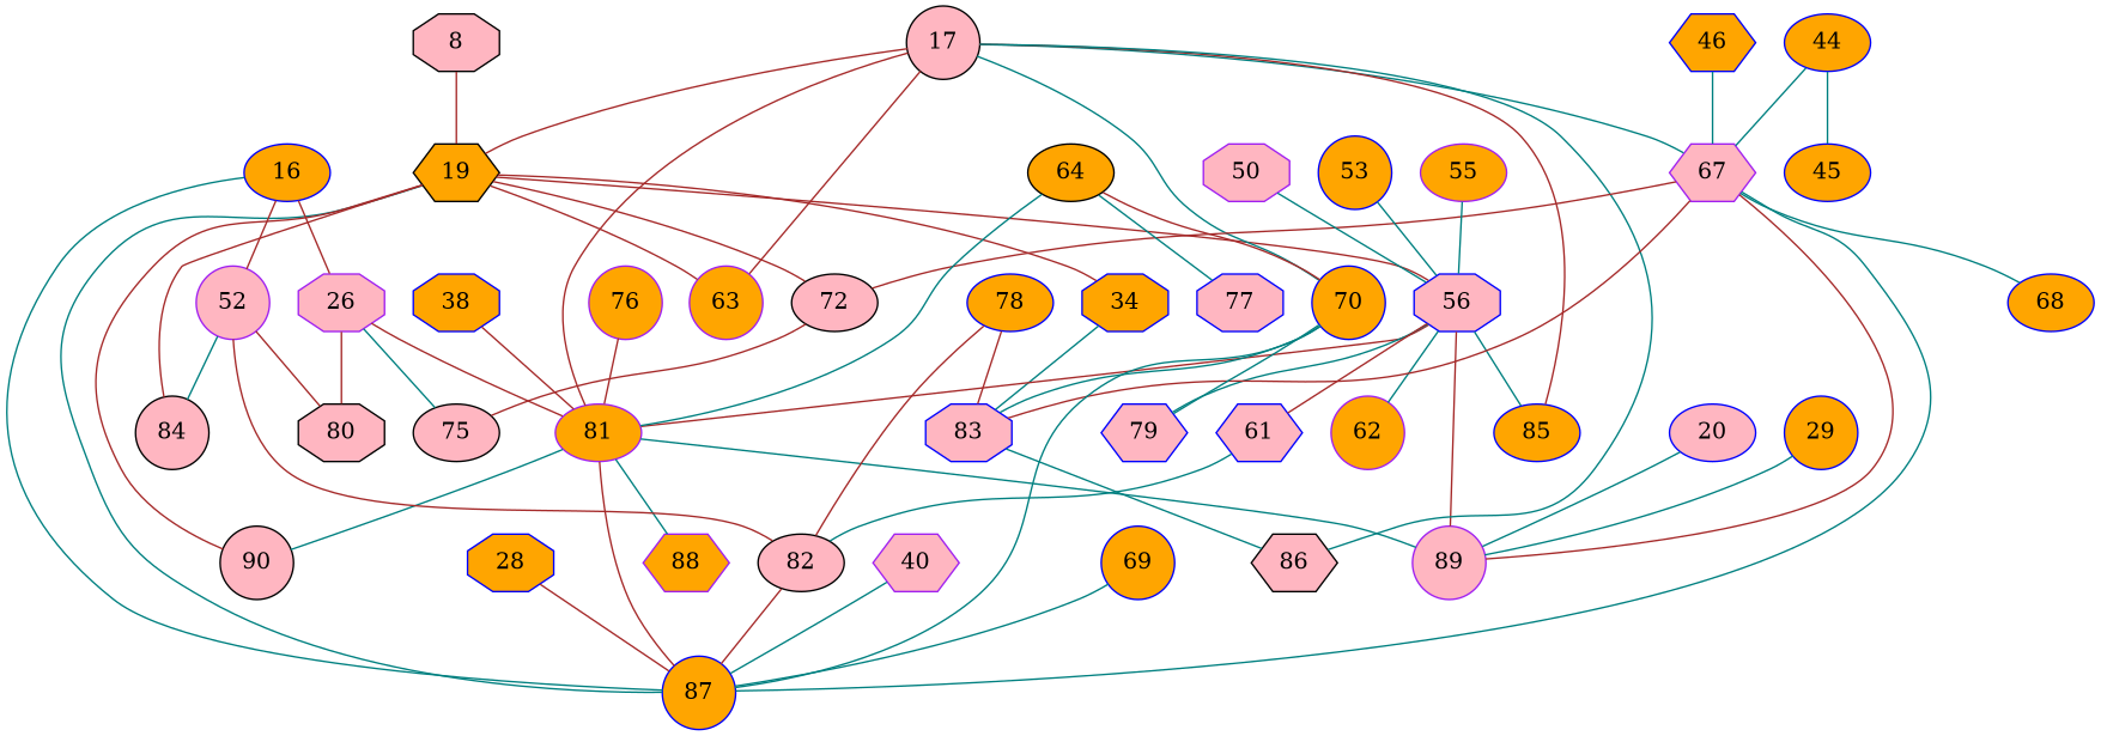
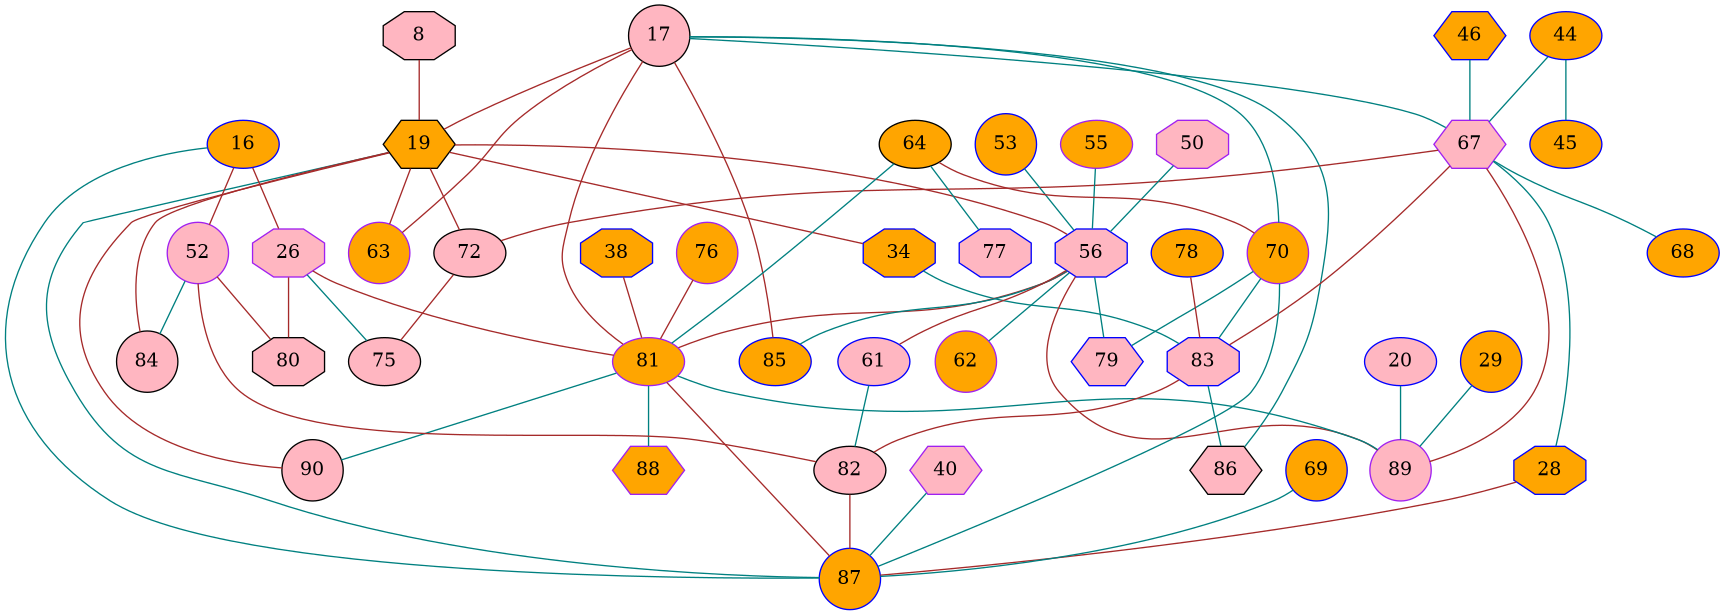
  graph {
    node [color=blue fillcolor=orange shape=circle style=filled]
    edge [color=teal]
    19 [color=black shape=hexagon super="+3"]
    87 [super="+13+21"]
    63 [color=purple super="+31"]
    34 [shape=octagon]
    56 [fillcolor=lightpink shape=octagon super="+36+54+47"]
    72 [color=black fillcolor=lightpink shape=ellipse]
    84 [color=black fillcolor=lightpink]
    90 [color=black fillcolor=lightpink]
    8 [color=black fillcolor=lightpink shape=octagon]
    26 [color=purple fillcolor=lightpink shape=octagon super="+23"]
    81 [color=purple shape=ellipse super="+59+74"]
    75 [color=black fillcolor=lightpink shape=ellipse]
    80 [color=black fillcolor=lightpink shape=octagon]
    16 [shape=ellipse]
    52 [color=purple fillcolor=lightpink]
    82 [color=black fillcolor=lightpink shape=ellipse super="+48"]
    17 [color=black fillcolor=lightpink super="+1+2+6"]
    67 [color=purple fillcolor=lightpink shape=hexagon super="+5+7+66+42"]
-   70 [super="+39"]
+   70 [color=purple super="+39"]
    85 [shape=ellipse super="+71"]
    86 [color=black fillcolor=lightpink shape=hexagon]
    89 [color=purple fillcolor=lightpink super="+73+58"]
    83 [fillcolor=lightpink shape=octagon super="+43"]
    68 [shape=ellipse]
    79 [fillcolor=lightpink shape=hexagon]
    88 [color=purple shape=hexagon]
-   61 [fillcolor=lightpink shape=hexagon]
+   61 [fillcolor=lightpink shape=ellipse]
    62 [color=purple]
    20 [fillcolor=lightpink shape=ellipse]
    28 [shape=octagon]
    29 [super="+22"]
    38 [shape=octagon]
    40 [color=purple fillcolor=lightpink shape=hexagon]
    44 [shape=ellipse]
    45 [shape=ellipse]
    46 [shape=hexagon]
    50 [color=purple fillcolor=lightpink shape=octagon]
    53
    55 [color=purple shape=ellipse]
    64 [color=black shape=ellipse super="+60"]
    77 [fillcolor=lightpink shape=octagon]
    69
    76 [color=purple]
    78 [shape=ellipse]
    19 -- 87 [weight=2]
    19 -- 63 [color=brown]
    19 -- 34 [color=brown]
    19 -- 56 [color=brown weight=3]
    19 -- 72 [color=brown]
    19 -- 84 [color=brown]
    19 -- 90 [color=brown]
    34 -- 83
    56 -- 81 [color=brown]
    56 -- 85
    56 -- 89 [color=brown weight=3]
    56 -- 79
    56 -- 61 [color=brown]
    56 -- 62
    72 -- 75 [color=brown]
    8 -- 19 [color=brown]
    26 -- 81 [color=brown]
    26 -- 75 [weight=2]
    26 -- 80 [color=brown]
    81 -- 87 [color=brown]
    81 -- 90
    81 -- 89 [weight=2]
    81 -- 88
    16 -- 87
    16 -- 26 [color=brown weight=2]
    16 -- 52 [color=brown]
    52 -- 84
    52 -- 80 [color=brown]
    52 -- 82 [color=brown]
    82 -- 87 [color=brown]
    17 -- 19 [color=brown weight=2]
    17 -- 63 [color=brown]
    17 -- 81 [color=brown weight=3]
    17 -- 67 [weight=3]
    17 -- 70
    17 -- 85 [color=brown]
    17 -- 86
-   67 -- 87
+   67 -- 28
    67 -- 72 [color=brown]
    67 -- 89 [color=brown]
    67 -- 83 [color=brown]
    67 -- 68
    70 -- 87
    70 -- 83
    70 -- 79
    83 -- 86
    61 -- 82
    20 -- 89
    28 -- 87 [color=brown]
    29 -- 89 [weight=2]
    38 -- 81 [color=brown]
    40 -- 87
    44 -- 67
    44 -- 45
    46 -- 67
    50 -- 56
    53 -- 56
    55 -- 56
    64 -- 81
    64 -- 70 [color=brown]
    64 -- 77
    69 -- 87
    76 -- 81 [color=brown]
-   78 -- 82 [color=brown]
+   83 -- 82 [color=brown]
    78 -- 83 [color=brown]
  }
